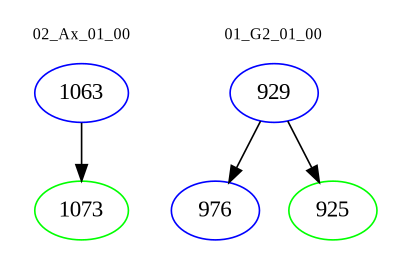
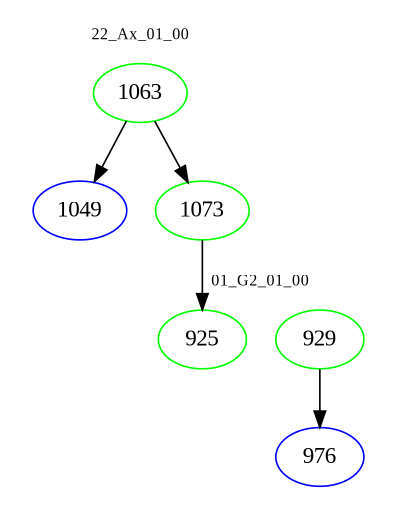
  digraph {
    fontname="Liberation Serif"
    node [color=blue fontname="Liberation Serif"]
    edge [color=black fontname="Liberation Serif"]
-   n1 [label=1063]
+   n1 [color=green label=1063]
+   n2 [label=1049]
    n3 [color=green label=1073]
-   n4 [label=929]
+   n4 [color=green label=929]
    n5 [label=976]
    n6 [color=green label=925]
    subgraph cluster_1 {
      color=white
      fontsize=10
-     label="02_Ax_01_00"
+     label="22_Ax_01_00"
      n1
+     n2
      n3
    }
    subgraph cluster_2 {
      color=white
      fontsize=10
      label="01_G2_01_00"
      n4
      n5
      n6
    }
+   n1 -> n2
    n1 -> n3
    n4 -> n5
-   n4 -> n6
+   n3 -> n6
  }
